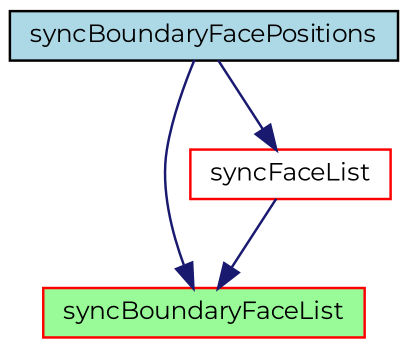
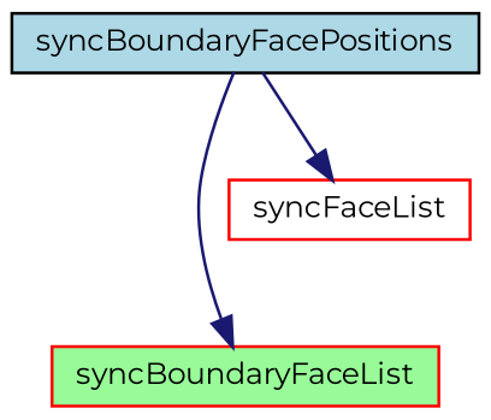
  digraph {
    fontname=Montserrat
    rankdir=TB
    node [color=red fontname=Montserrat fontsize=10 shape=record style=filled]
    edge [color=midnightblue fontname=Montserrat fontsize=10 labelfontname=Helvetica labelfontsize=10 style=solid]
    n1 [color=black fillcolor=lightblue fontcolor=black height=0.2 label=syncBoundaryFacePositions width=0.4]
    n2 [fillcolor=palegreen height=0.2 label=syncBoundaryFaceList width=0.4]
    n3 [fillcolor=white height=0.2 label=syncFaceList width=0.4]
    n1 -> n2
    n1 -> n3
-   n3 -> n2
  }
